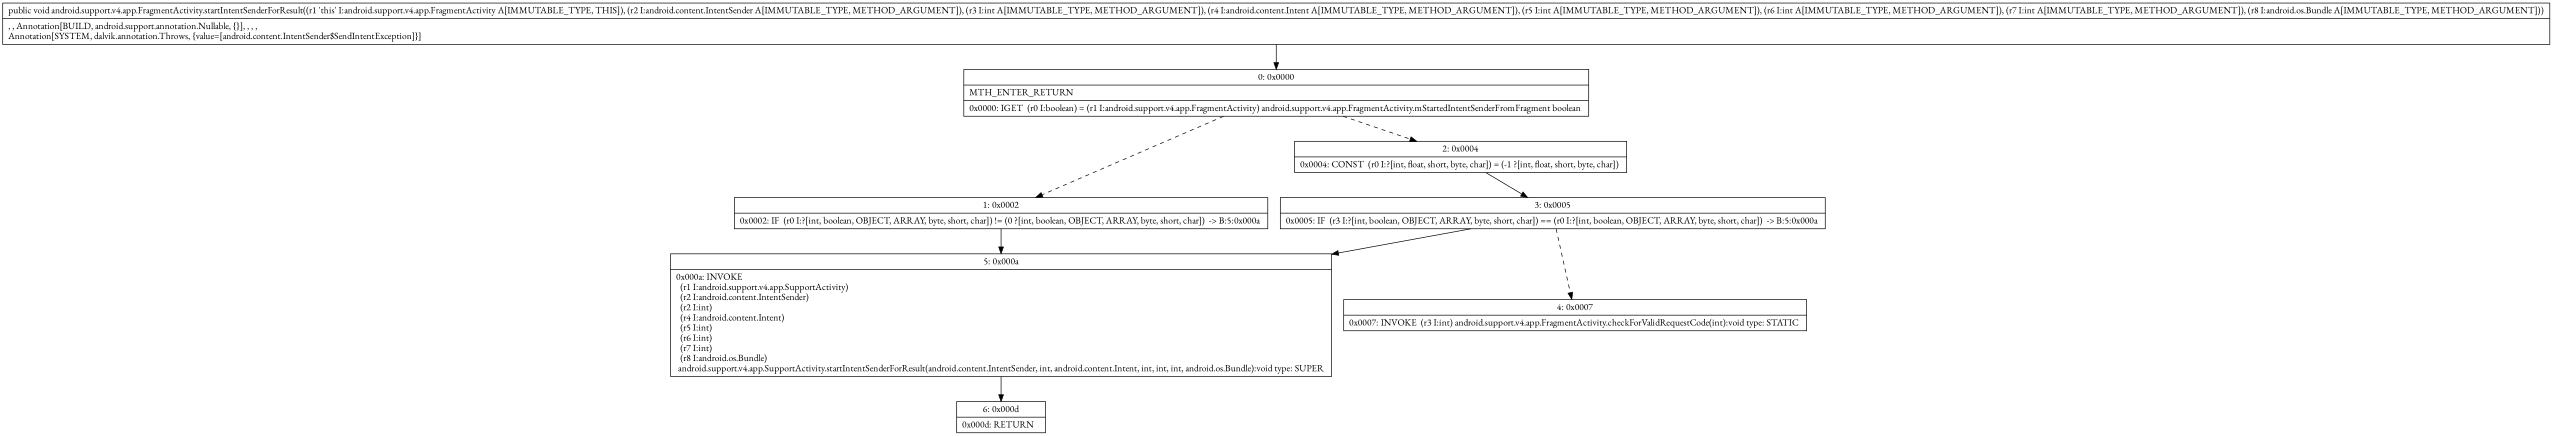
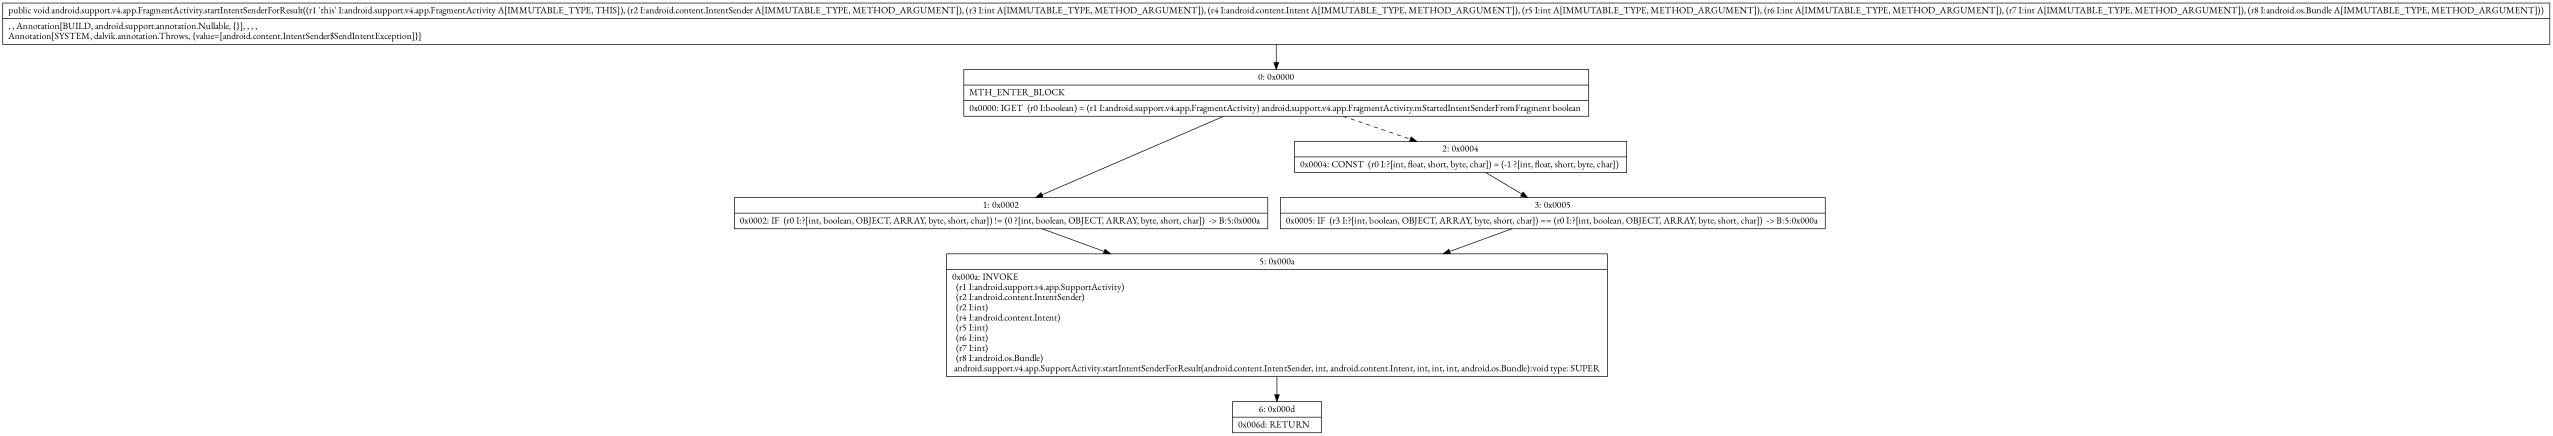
  digraph {
    fontname="EB Garamond"
    node [fontname="EB Garamond" shape=record]
    edge [fontname="EB Garamond"]
-   n1 [label="{0\:\ 0x0000|MTH_ENTER_RETURN\l|0x0000: IGET  (r0 I:boolean) = (r1 I:android.support.v4.app.FragmentActivity) android.support.v4.app.FragmentActivity.mStartedIntentSenderFromFragment boolean \l}"]
+   n1 [label="{0\:\ 0x0000|MTH_ENTER_BLOCK\l|0x0000: IGET  (r0 I:boolean) = (r1 I:android.support.v4.app.FragmentActivity) android.support.v4.app.FragmentActivity.mStartedIntentSenderFromFragment boolean \l}"]
    n2 [label="{1\:\ 0x0002|0x0002: IF  (r0 I:?[int, boolean, OBJECT, ARRAY, byte, short, char]) != (0 ?[int, boolean, OBJECT, ARRAY, byte, short, char])  \-\> B:5:0x000a \l}"]
    n3 [label="{2\:\ 0x0004|0x0004: CONST  (r0 I:?[int, float, short, byte, char]) = (\-1 ?[int, float, short, byte, char]) \l}"]
    n4 [label="{5\:\ 0x000a|0x000a: INVOKE  \l  (r1 I:android.support.v4.app.SupportActivity)\l  (r2 I:android.content.IntentSender)\l  (r2 I:int)\l  (r4 I:android.content.Intent)\l  (r5 I:int)\l  (r6 I:int)\l  (r7 I:int)\l  (r8 I:android.os.Bundle)\l android.support.v4.app.SupportActivity.startIntentSenderForResult(android.content.IntentSender, int, android.content.Intent, int, int, int, android.os.Bundle):void type: SUPER \l}"]
    n5 [label="{3\:\ 0x0005|0x0005: IF  (r3 I:?[int, boolean, OBJECT, ARRAY, byte, short, char]) == (r0 I:?[int, boolean, OBJECT, ARRAY, byte, short, char])  \-\> B:5:0x000a \l}"]
-   n6 [label="{6\:\ 0x000d|0x000d: RETURN   \l}"]
-   n7 [label="{4\:\ 0x0007|0x0007: INVOKE  (r3 I:int) android.support.v4.app.FragmentActivity.checkForValidRequestCode(int):void type: STATIC \l}"]
+   n6 [label="{6\:\ 0x000d|0x006d: RETURN   \l}"]
    n8 [label="{public void android.support.v4.app.FragmentActivity.startIntentSenderForResult((r1 'this' I:android.support.v4.app.FragmentActivity A[IMMUTABLE_TYPE, THIS]), (r2 I:android.content.IntentSender A[IMMUTABLE_TYPE, METHOD_ARGUMENT]), (r3 I:int A[IMMUTABLE_TYPE, METHOD_ARGUMENT]), (r4 I:android.content.Intent A[IMMUTABLE_TYPE, METHOD_ARGUMENT]), (r5 I:int A[IMMUTABLE_TYPE, METHOD_ARGUMENT]), (r6 I:int A[IMMUTABLE_TYPE, METHOD_ARGUMENT]), (r7 I:int A[IMMUTABLE_TYPE, METHOD_ARGUMENT]), (r8 I:android.os.Bundle A[IMMUTABLE_TYPE, METHOD_ARGUMENT]))  | , , Annotation[BUILD, android.support.annotation.Nullable, \{\}], , , , \lAnnotation[SYSTEM, dalvik.annotation.Throws, \{value=[android.content.IntentSender$SendIntentException]\}]\l}"]
-   n1 -> n2 [style=dashed]
+   n1 -> n2
    n1 -> n3 [style=dashed]
    n2 -> n4
    n3 -> n5
    n4 -> n6
    n5 -> n4
-   n5 -> n7 [style=dashed]
    n8 -> n1
  }
